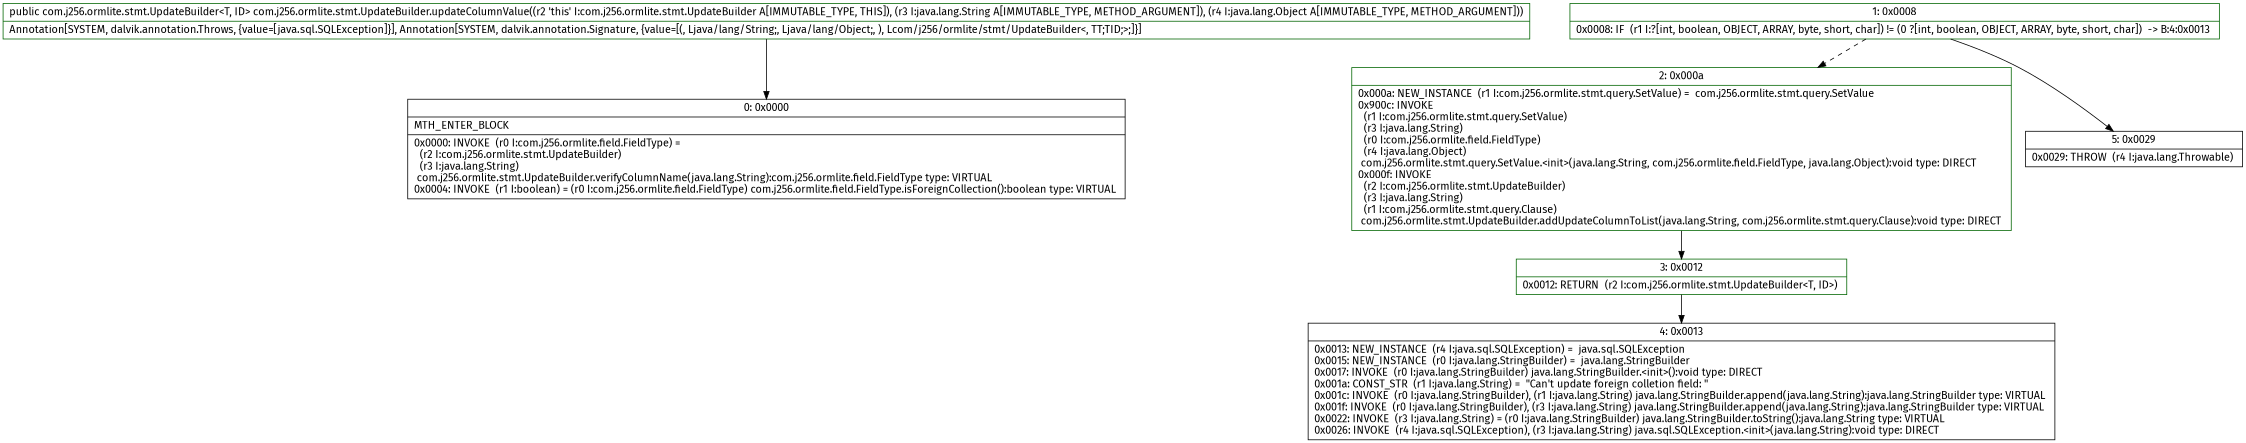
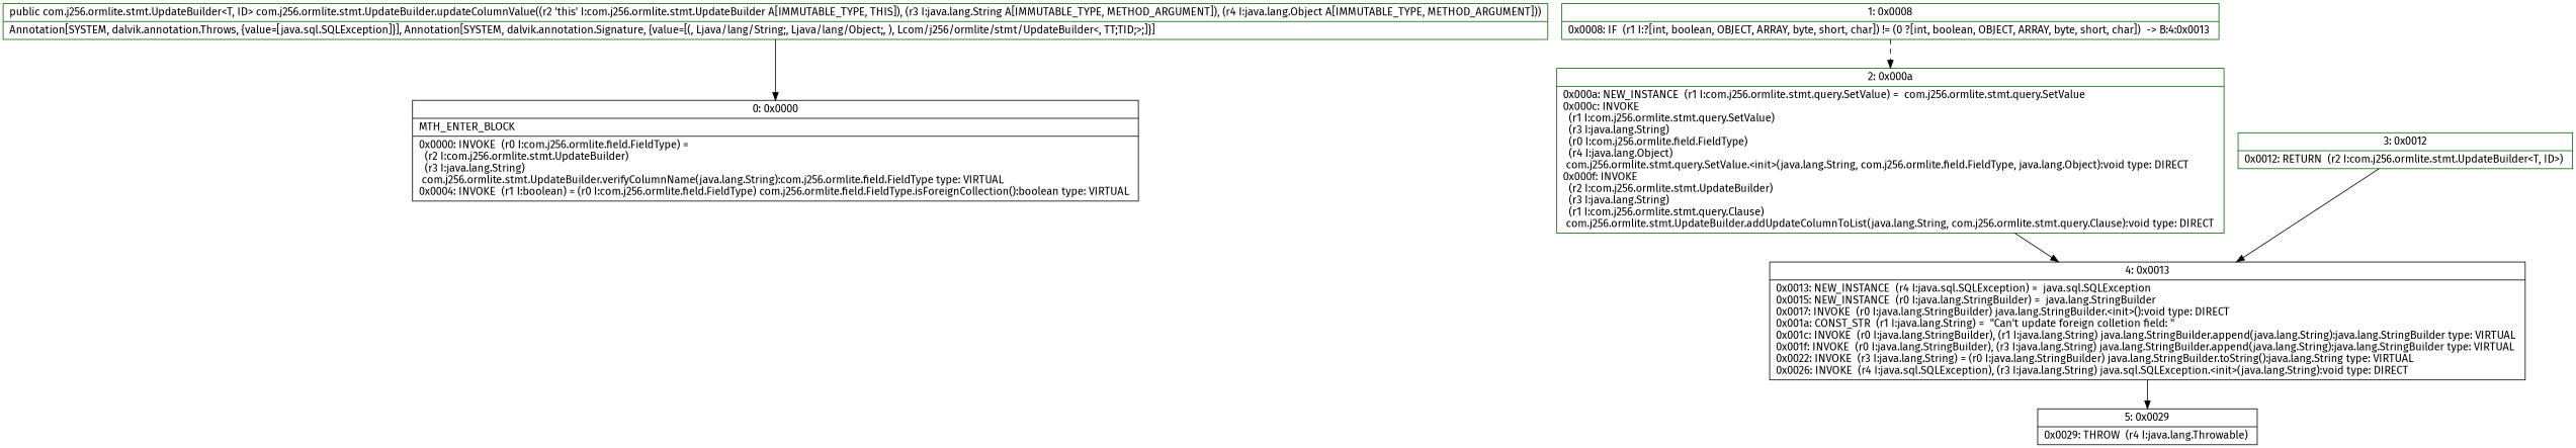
  digraph {
    fontname="Fira Sans"
    node [color=darkgreen fontname="Fira Sans" shape=record]
    edge [fontname="Fira Sans"]
    n1 [color=black label="{0\:\ 0x0000|MTH_ENTER_BLOCK\l|0x0000: INVOKE  (r0 I:com.j256.ormlite.field.FieldType) = \l  (r2 I:com.j256.ormlite.stmt.UpdateBuilder)\l  (r3 I:java.lang.String)\l com.j256.ormlite.stmt.UpdateBuilder.verifyColumnName(java.lang.String):com.j256.ormlite.field.FieldType type: VIRTUAL \l0x0004: INVOKE  (r1 I:boolean) = (r0 I:com.j256.ormlite.field.FieldType) com.j256.ormlite.field.FieldType.isForeignCollection():boolean type: VIRTUAL \l}"]
    n2 [label="{1\:\ 0x0008|0x0008: IF  (r1 I:?[int, boolean, OBJECT, ARRAY, byte, short, char]) != (0 ?[int, boolean, OBJECT, ARRAY, byte, short, char])  \-\> B:4:0x0013 \l}"]
-   n3 [label="{2\:\ 0x000a|0x000a: NEW_INSTANCE  (r1 I:com.j256.ormlite.stmt.query.SetValue) =  com.j256.ormlite.stmt.query.SetValue \l0x900c: INVOKE  \l  (r1 I:com.j256.ormlite.stmt.query.SetValue)\l  (r3 I:java.lang.String)\l  (r0 I:com.j256.ormlite.field.FieldType)\l  (r4 I:java.lang.Object)\l com.j256.ormlite.stmt.query.SetValue.\<init\>(java.lang.String, com.j256.ormlite.field.FieldType, java.lang.Object):void type: DIRECT \l0x000f: INVOKE  \l  (r2 I:com.j256.ormlite.stmt.UpdateBuilder)\l  (r3 I:java.lang.String)\l  (r1 I:com.j256.ormlite.stmt.query.Clause)\l com.j256.ormlite.stmt.UpdateBuilder.addUpdateColumnToList(java.lang.String, com.j256.ormlite.stmt.query.Clause):void type: DIRECT \l}"]
+   n3 [label="{2\:\ 0x000a|0x000a: NEW_INSTANCE  (r1 I:com.j256.ormlite.stmt.query.SetValue) =  com.j256.ormlite.stmt.query.SetValue \l0x000c: INVOKE  \l  (r1 I:com.j256.ormlite.stmt.query.SetValue)\l  (r3 I:java.lang.String)\l  (r0 I:com.j256.ormlite.field.FieldType)\l  (r4 I:java.lang.Object)\l com.j256.ormlite.stmt.query.SetValue.\<init\>(java.lang.String, com.j256.ormlite.field.FieldType, java.lang.Object):void type: DIRECT \l0x000f: INVOKE  \l  (r2 I:com.j256.ormlite.stmt.UpdateBuilder)\l  (r3 I:java.lang.String)\l  (r1 I:com.j256.ormlite.stmt.query.Clause)\l com.j256.ormlite.stmt.UpdateBuilder.addUpdateColumnToList(java.lang.String, com.j256.ormlite.stmt.query.Clause):void type: DIRECT \l}"]
    n4 [label="{3\:\ 0x0012|0x0012: RETURN  (r2 I:com.j256.ormlite.stmt.UpdateBuilder\<T, ID\>) \l}"]
    n5 [color=black label="{4\:\ 0x0013|0x0013: NEW_INSTANCE  (r4 I:java.sql.SQLException) =  java.sql.SQLException \l0x0015: NEW_INSTANCE  (r0 I:java.lang.StringBuilder) =  java.lang.StringBuilder \l0x0017: INVOKE  (r0 I:java.lang.StringBuilder) java.lang.StringBuilder.\<init\>():void type: DIRECT \l0x001a: CONST_STR  (r1 I:java.lang.String) =  \"Can't update foreign colletion field: \" \l0x001c: INVOKE  (r0 I:java.lang.StringBuilder), (r1 I:java.lang.String) java.lang.StringBuilder.append(java.lang.String):java.lang.StringBuilder type: VIRTUAL \l0x001f: INVOKE  (r0 I:java.lang.StringBuilder), (r3 I:java.lang.String) java.lang.StringBuilder.append(java.lang.String):java.lang.StringBuilder type: VIRTUAL \l0x0022: INVOKE  (r3 I:java.lang.String) = (r0 I:java.lang.StringBuilder) java.lang.StringBuilder.toString():java.lang.String type: VIRTUAL \l0x0026: INVOKE  (r4 I:java.sql.SQLException), (r3 I:java.lang.String) java.sql.SQLException.\<init\>(java.lang.String):void type: DIRECT \l}"]
    n6 [color=black label="{5\:\ 0x0029|0x0029: THROW  (r4 I:java.lang.Throwable) \l}"]
    n7 [label="{public com.j256.ormlite.stmt.UpdateBuilder\<T, ID\> com.j256.ormlite.stmt.UpdateBuilder.updateColumnValue((r2 'this' I:com.j256.ormlite.stmt.UpdateBuilder A[IMMUTABLE_TYPE, THIS]), (r3 I:java.lang.String A[IMMUTABLE_TYPE, METHOD_ARGUMENT]), (r4 I:java.lang.Object A[IMMUTABLE_TYPE, METHOD_ARGUMENT]))  | Annotation[SYSTEM, dalvik.annotation.Throws, \{value=[java.sql.SQLException]\}], Annotation[SYSTEM, dalvik.annotation.Signature, \{value=[(, Ljava\/lang\/String;, Ljava\/lang\/Object;, ), Lcom\/j256\/ormlite\/stmt\/UpdateBuilder\<, TT;TID;\>;]\}]\l}"]
    n2 -> n3 [style=dashed]
-   n3 -> n4
+   n3 -> n5
    n4 -> n5
-   n2 -> n6
+   n5 -> n6
    n7 -> n1
  }
